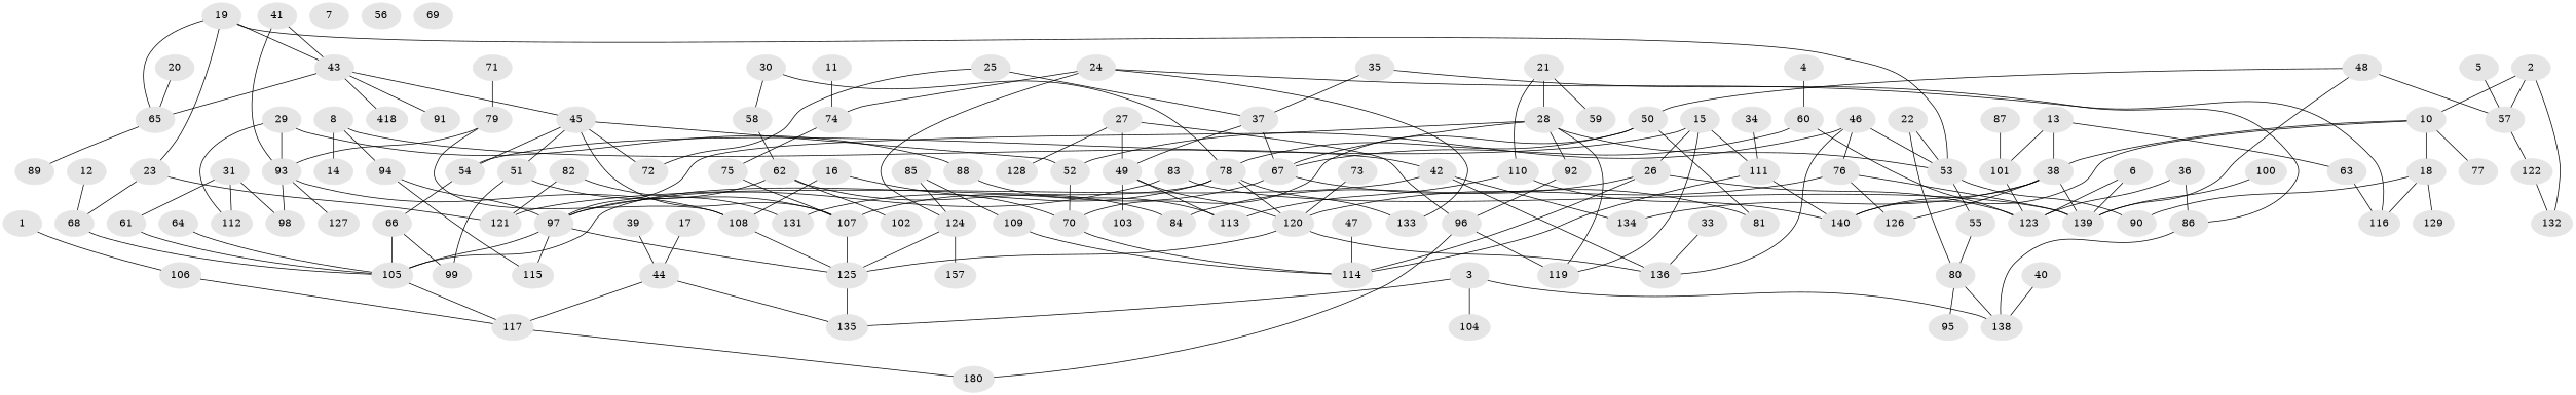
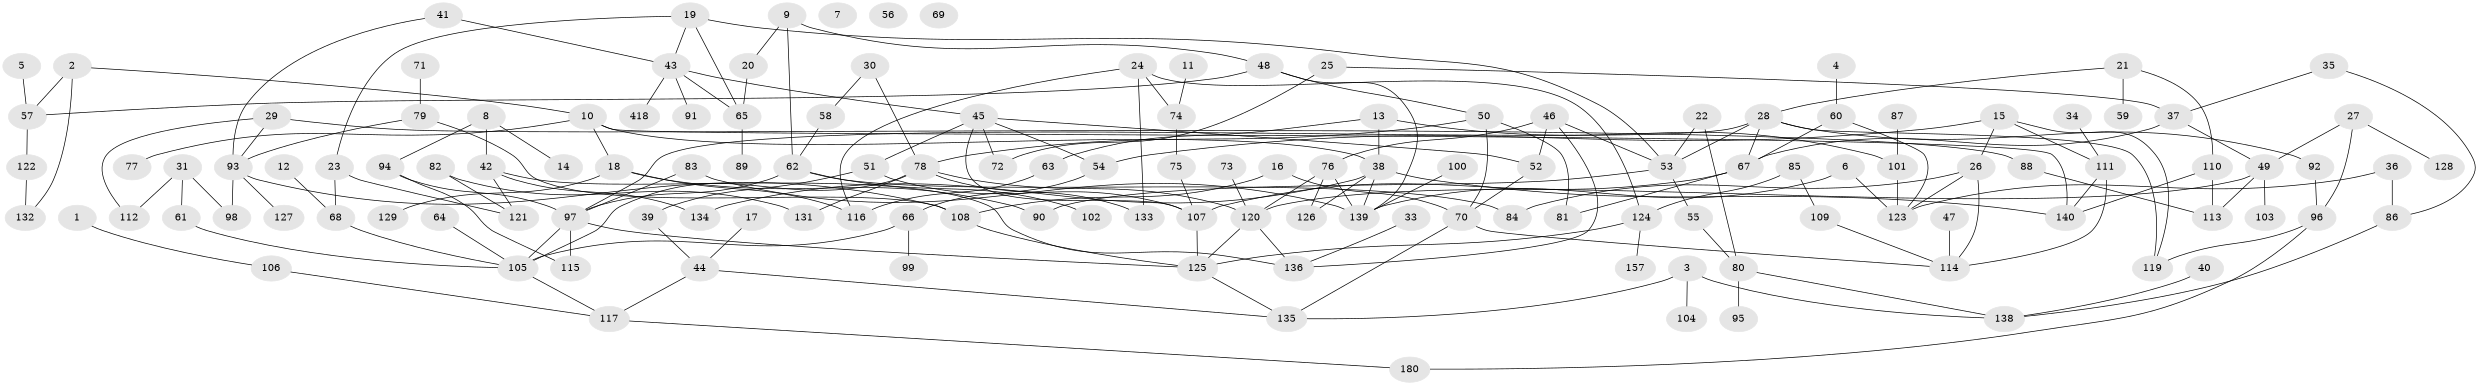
  graph {
    node [color=gray90 style=filled]
    1
    106
    117
    2
    10
    57
    132
    18
    38
    77
    140
    122
    3
    104
    135
    138
    4
    60
    123
    67
    5
    6
    139
    54
    66
    7
    8
    14
    42
    94
    121
    136
    134
    97
    115
+   9
    20
    48
    62
    65
    50
    84
    102
    90
    116
    129
    126
    11
    74
    75
    12
    68
    105
    13
    63
    101
    15
    26
    111
    119
    114
    16
    70
    108
    125
    17
    44
    19
    23
    43
    53
    45
    91
    n74 [label=418]
    55
    89
    21
    28
    59
    110
    92
    113
    22
    80
    95
    24
    124
    133
    n89 [label=157]
    25
    37
    72
    49
    27
    96
    128
    103
    120
    n99 [label=180]
    107
    81
    29
    88
    93
    112
    98
    127
    30
    58
    78
    131
    31
    61
    52
    33
    34
    35
    86
    36
    39
    40
    41
    51
    99
    46
    76
    47
    56
    64
    69
    71
    79
    73
    82
    83
    85
    109
    87
    100
    1 -- 106
    106 -- 117
    117 -- n99
    2 -- 10
    2 -- 57
    2 -- 132
    10 -- 18
    10 -- 38
    10 -- 77
    10 -- 140
    57 -- 122
    18 -- 90
    18 -- 116
    18 -- 129
    38 -- 140
    38 -- 139
    38 -- 134
    38 -- 126
    122 -- 132
    3 -- 104
    3 -- 135
    3 -- 138
    4 -- 60
    60 -- 123
    60 -- 67
    67 -- 107
    67 -- 81
    5 -- 57
    6 -- 123
    6 -- 139
    54 -- 66
    66 -- 105
    66 -- 99
    8 -- 14
    8 -- 42
    8 -- 94
    42 -- 121
    42 -- 136
    42 -- 134
    94 -- 97
    94 -- 115
    97 -- 115
    97 -- 105
    97 -- 125
+   9 -- 20
+   9 -- 48
+   9 -- 62
    20 -- 65
    48 -- 57
    48 -- 139
    48 -- 50
    62 -- 97
    62 -- 84
    62 -- 102
    65 -- 89
    50 -- 70
    50 -- 81
    50 -- 78
    11 -- 74
    74 -- 75
    75 -- 107
    12 -- 68
    68 -- 105
    105 -- 117
    13 -- 38
    13 -- 63
    13 -- 101
    63 -- 116
    101 -- 123
    15 -- 54
    15 -- 26
    15 -- 111
    15 -- 119
    26 -- 123
    26 -- 84
    26 -- 114
    111 -- 140
    111 -- 114
    16 -- 70
    16 -- 108
+   70 -- 135
    70 -- 114
    108 -- 125
    125 -- 135
    17 -- 44
    44 -- 117
    44 -- 135
    19 -- 65
    19 -- 23
    19 -- 43
    19 -- 53
    23 -- 121
    23 -- 68
    43 -- 65
    43 -- 45
    43 -- 91
    43 -- n74
    53 -- 90
    53 -- 55
    45 -- 54
    45 -- 72
    45 -- 107
    45 -- 52
    45 -- 51
    55 -- 80
    21 -- 28
    21 -- 59
    21 -- 110
    28 -- 67
    28 -- 97
    28 -- 119
    28 -- 53
    28 -- 92
    110 -- 140
    110 -- 113
    92 -- 96
    22 -- 53
    22 -- 80
    80 -- 138
    80 -- 95
    24 -- 116
    24 -- 74
    24 -- 124
    24 -- 133
    124 -- 125
    124 -- n89
    25 -- 37
    25 -- 72
    37 -- 67
    37 -- 49
    49 -- 113
    49 -- 103
    49 -- 120
    27 -- 49
    27 -- 96
    27 -- 128
    96 -- 119
    96 -- n99
    120 -- 136
    120 -- 125
    107 -- 125
    29 -- 88
    29 -- 93
    29 -- 112
    88 -- 113
    93 -- 108
    93 -- 98
    93 -- 127
    30 -- 58
    30 -- 78
    58 -- 62
    78 -- 105
    78 -- 133
    78 -- 120
    78 -- 131
    31 -- 112
    31 -- 98
    31 -- 61
    61 -- 105
    52 -- 70
    33 -- 136
    34 -- 111
    35 -- 37
    35 -- 86
    86 -- 138
    36 -- 123
    36 -- 86
    39 -- 44
    40 -- 138
    41 -- 43
    41 -- 93
    51 -- 107
-   51 -- 99
+   51 -- 39
    46 -- 136
    46 -- 53
    46 -- 52
    46 -- 76
    76 -- 139
    76 -- 126
    76 -- 120
    47 -- 114
    64 -- 105
    71 -- 79
    79 -- 108
    79 -- 93
    73 -- 120
    82 -- 121
    82 -- 131
    83 -- 139
    83 -- 97
    85 -- 124
    85 -- 109
    109 -- 114
    87 -- 101
    100 -- 139
  }
